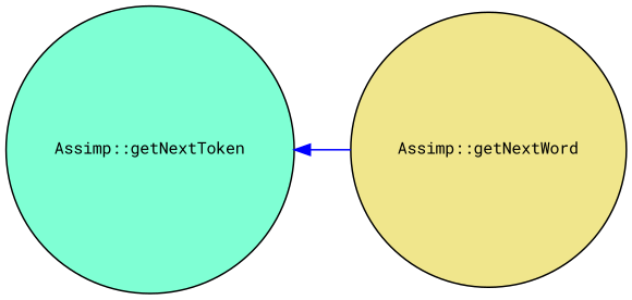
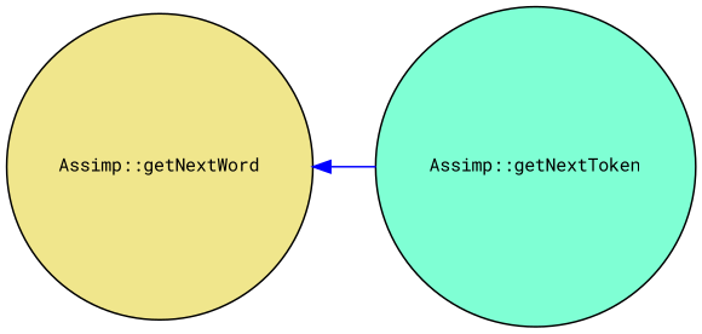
  digraph {
    rankdir=LR
    fontname="Roboto Mono"
    node [color=black fontname="Roboto Mono" fontsize=10 shape=circle style=filled]
    n1 [fillcolor=khaki fontcolor=black height=0.2 label="Assimp::getNextWord" width=0.4]
    n2 [fillcolor=aquamarine height=0.2 label="Assimp::getNextToken" width=0.4]
-   n2 -> n1 [color=blue dir=back fontname="Roboto Mono" fontsize=10 labelfontname=Helvetica labelfontsize=10 style=solid]
+   n1 -> n2 [color=blue dir=back fontname="Roboto Mono" fontsize=10 labelfontname=Helvetica labelfontsize=10 style=solid]
  }
